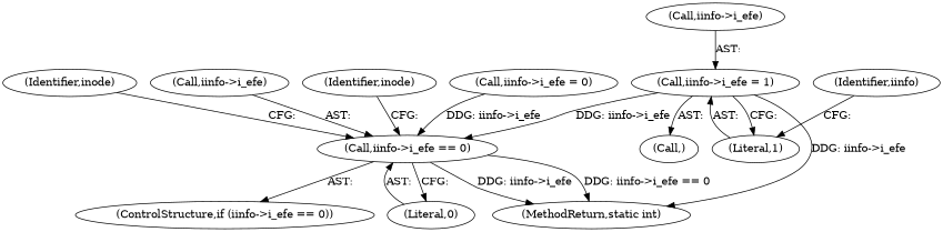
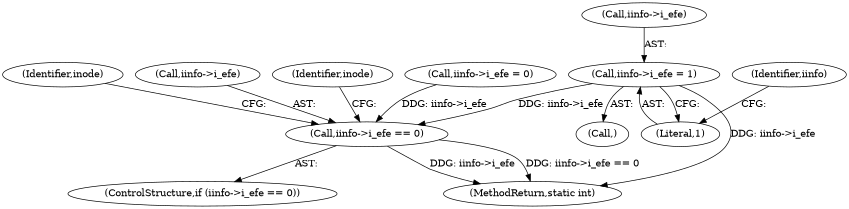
  digraph {
    n1 [label="(Call,iinfo->i_efe = 1)"]
    n2 [label="(Call,iinfo->i_efe == 0)"]
    n3 [label="(Call,)"]
    n4 [label="(MethodReturn,static int)"]
    n5 [label="(Literal,1)"]
-   n6 [label="(Literal,0)"]
    n7 [label="(ControlStructure,if (iinfo->i_efe == 0))"]
    n8 [label="(Call,iinfo->i_efe = 0)"]
    n9 [label="(Identifier,inode)"]
    n10 [label="(Call,iinfo->i_efe)"]
    n11 [label="(Identifier,iinfo)"]
    n12 [label="(Identifier,inode)"]
    n13 [label="(Call,iinfo->i_efe)"]
    n1 -> n2 [label="DDG: iinfo->i_efe"]
    n1 -> n3 [label="AST: "]
    n1 -> n4 [label="DDG: iinfo->i_efe"]
    n1 -> n5 [label="CFG: "]
    n2 -> n4 [label="DDG: iinfo->i_efe == 0"]
    n2 -> n4 [label="DDG: iinfo->i_efe"]
-   n2 -> n6 [label="CFG: "]
    n2 -> n7 [label="AST: "]
    n5 -> n1 [label="AST: "]
-   n6 -> n2 [label="AST: "]
    n8 -> n2 [label="DDG: iinfo->i_efe"]
    n9 -> n2 [label="CFG: "]
    n10 -> n2 [label="AST: "]
    n11 -> n5 [label="CFG: "]
    n12 -> n2 [label="CFG: "]
    n13 -> n1 [label="AST: "]
  }
